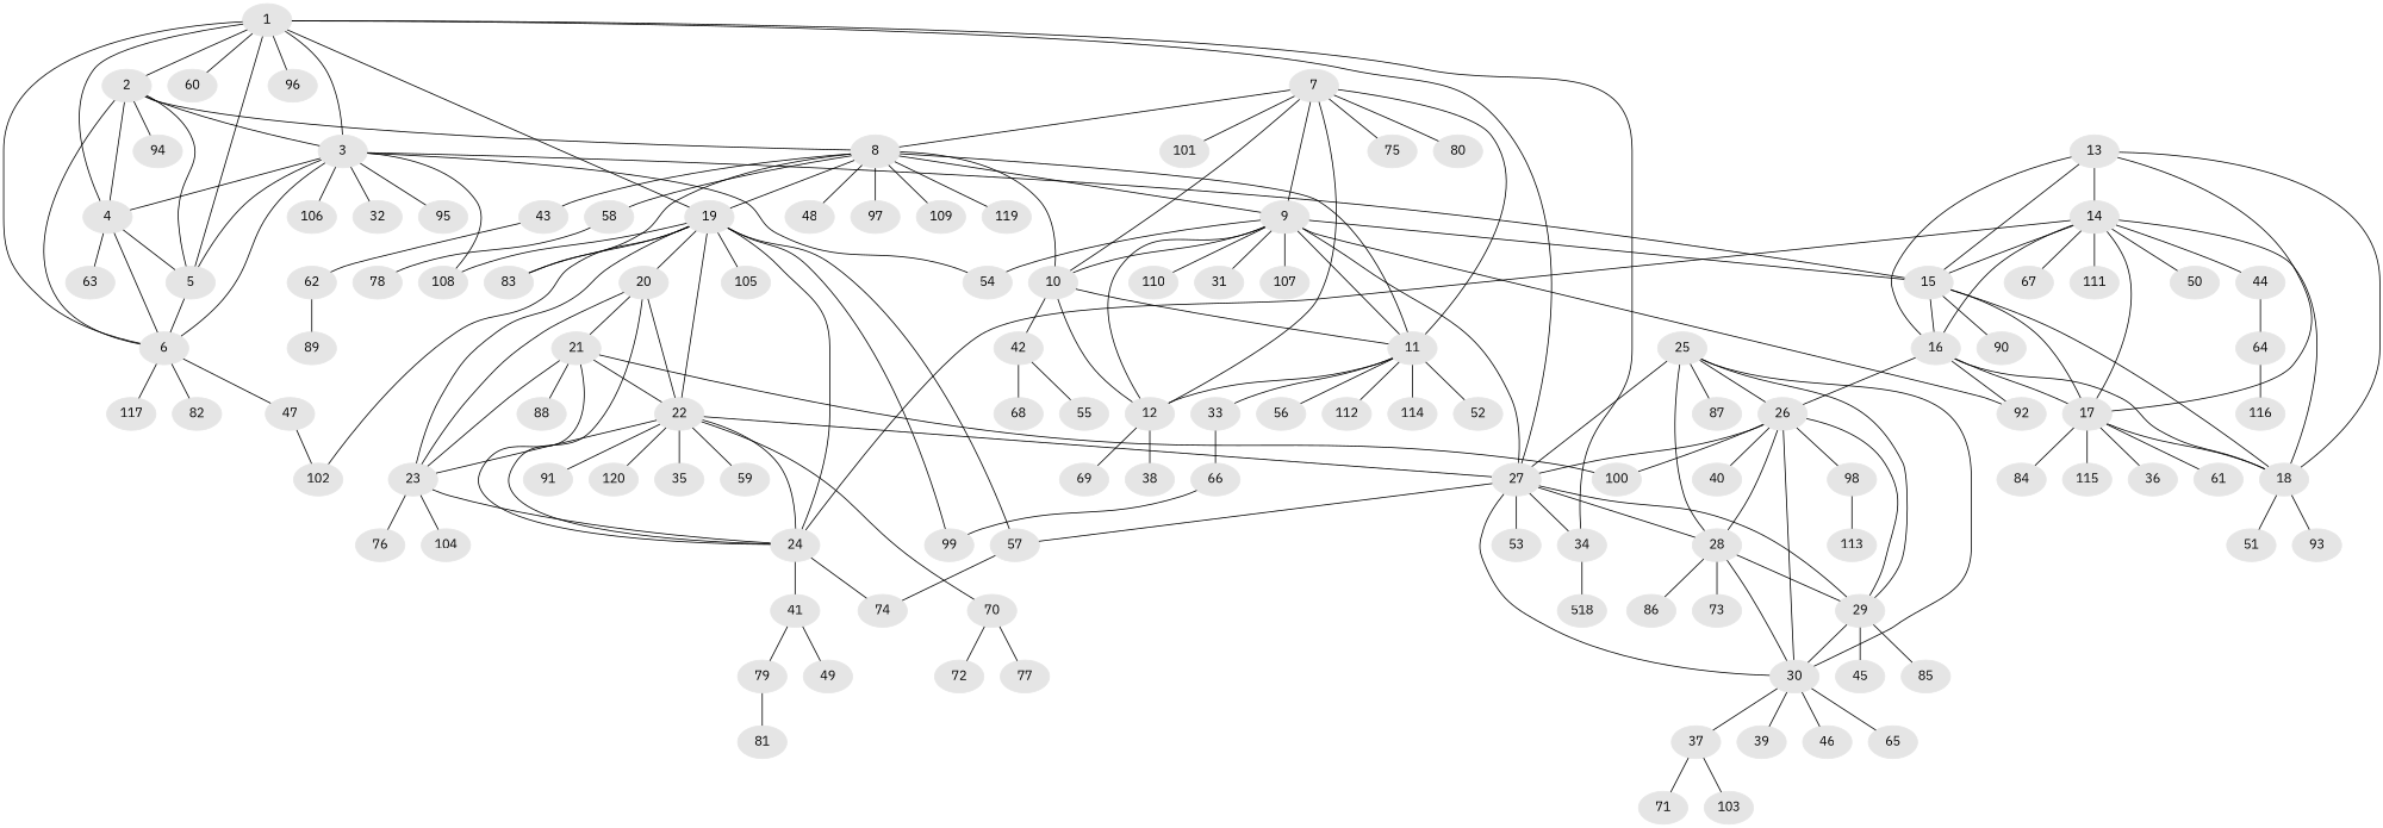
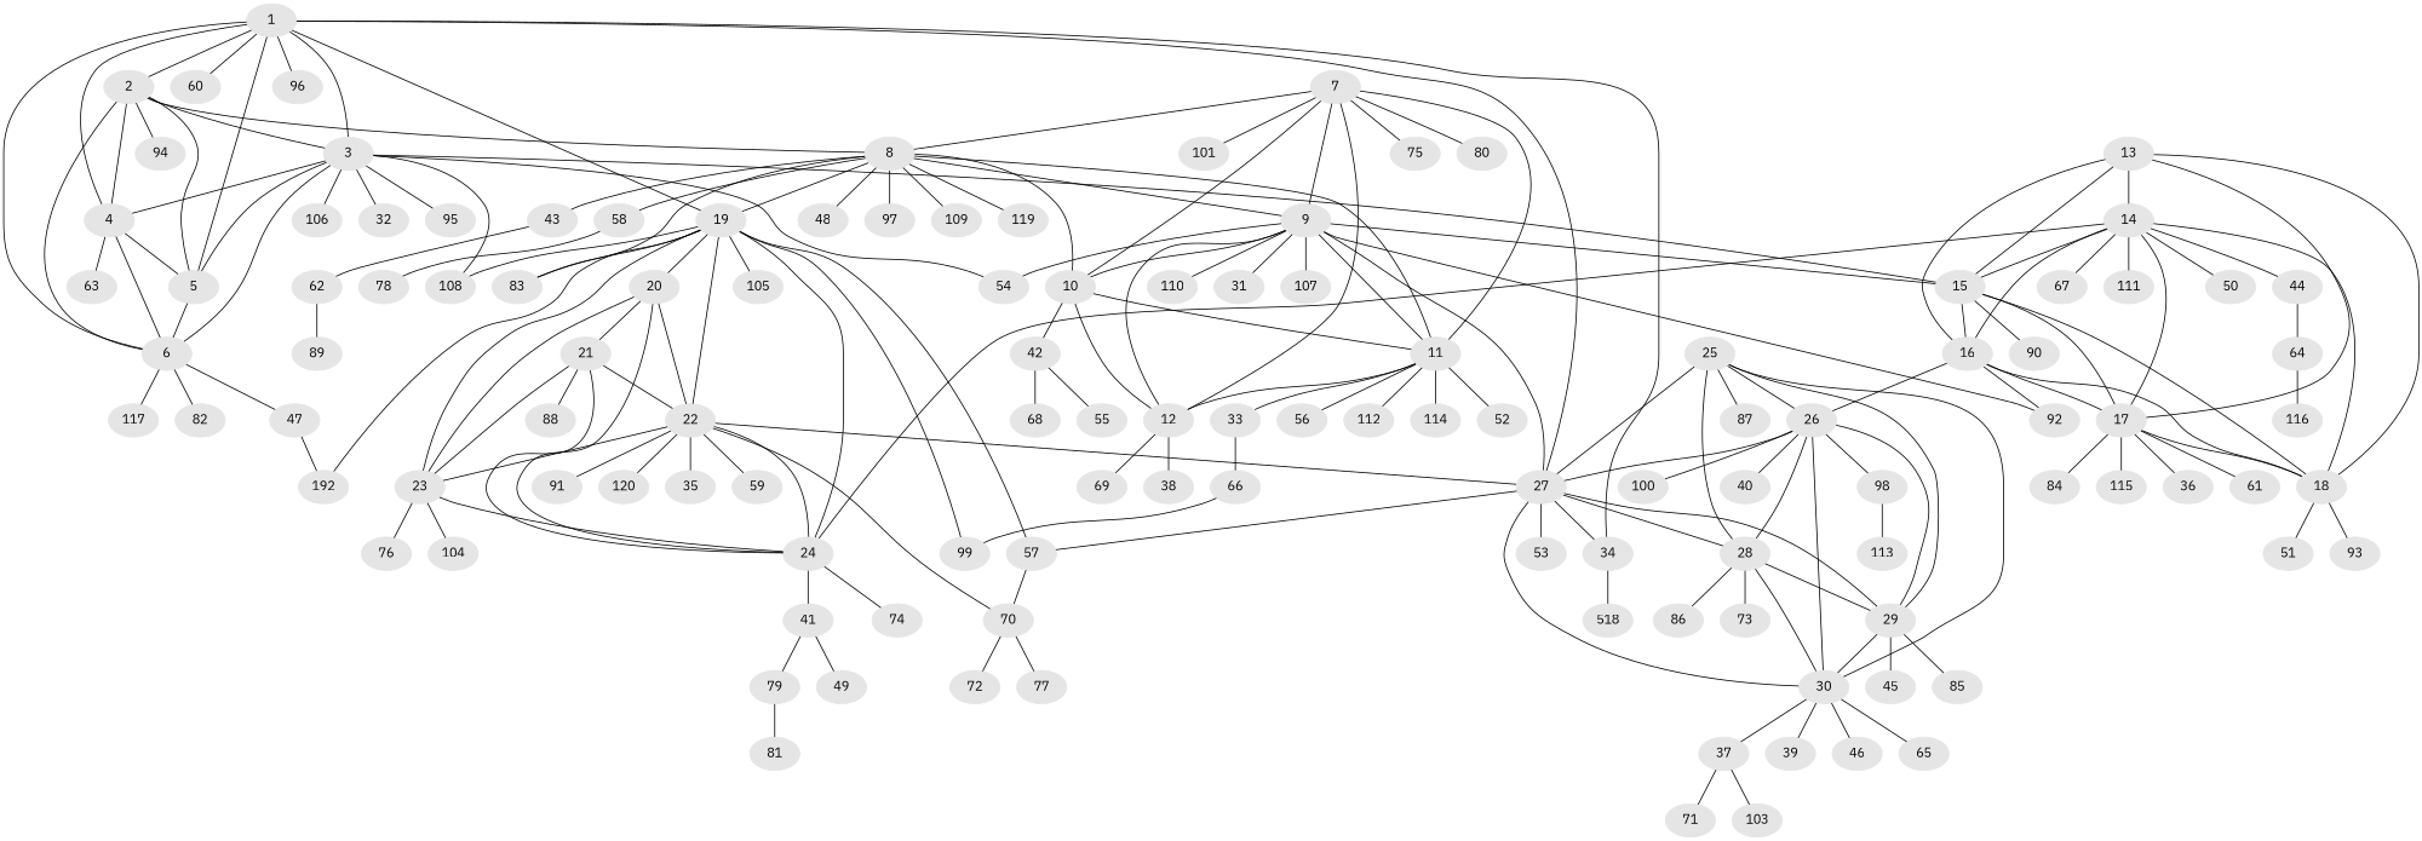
  graph {
    fontname="IBM Plex Sans"
    node [color=gray90 fontname="IBM Plex Sans" style=filled]
    edge [fontname="IBM Plex Sans"]
    1
    2
    3
    4
    5
    6
    19
    27
    34
    60
    96
    8
    94
    15
    32
    54
    95
    106
    108
    63
    47
    82
    117
    83
    24
    20
    22
    23
    57
    99
-   102
+   102 [label=192]
    105
    28
    29
    30
    53
    n37 [label=518]
    9
    10
    11
    43
    48
    58
    97
    109
    119
    16
    17
    18
    90
    7
    12
    75
    80
    101
    31
    92
    107
    110
    42
    33
    52
    56
    112
    114
    38
    69
    62
    78
    55
    68
    66
    13
    14
    44
    50
    67
    111
    26
    36
    61
    84
    115
    51
    93
    41
    74
    64
    100
    40
    98
    21
    88
    35
    59
    70
    91
    120
    76
    104
    72
    77
    49
    79
    25
    87
    73
    86
    45
    85
    37
    39
    46
    65
    113
    71
    103
    81
    89
    116
    1 -- 2
    1 -- 3
    1 -- 4
    1 -- 5
    1 -- 6
    1 -- 19
    1 -- 27
    1 -- 34
    1 -- 60
    1 -- 96
    2 -- 3
    2 -- 4
    2 -- 5
    2 -- 6
    2 -- 8
    2 -- 94
    3 -- 4
    3 -- 5
    3 -- 6
    3 -- 15
    3 -- 32
    3 -- 54
    3 -- 95
    3 -- 106
    3 -- 108
    4 -- 5
    4 -- 6
    4 -- 63
    5 -- 6
    6 -- 47
    6 -- 82
    6 -- 117
    19 -- 108
    19 -- 83
    19 -- 24
    19 -- 20
    19 -- 22
    19 -- 23
    19 -- 57
    19 -- 99
    19 -- 102
    19 -- 105
    27 -- 34
    27 -- 57
    27 -- 28
    27 -- 29
    27 -- 30
    27 -- 53
    34 -- n37
    8 -- 19
    8 -- 83
    8 -- 9
    8 -- 10
    8 -- 11
    8 -- 43
    8 -- 48
    8 -- 58
    8 -- 97
    8 -- 109
    8 -- 119
    15 -- 16
    15 -- 17
    15 -- 18
    15 -- 90
    47 -- 102
    24 -- 41
    24 -- 74
    20 -- 24
    20 -- 22
    20 -- 23
    20 -- 21
    22 -- 27
    22 -- 24
    22 -- 23
    22 -- 35
    22 -- 59
    22 -- 70
    22 -- 91
    22 -- 120
    23 -- 24
    23 -- 76
    23 -- 104
-   57 -- 74
+   57 -- 70
    28 -- 29
    28 -- 30
    28 -- 73
    28 -- 86
    29 -- 30
    29 -- 45
    29 -- 85
    30 -- 37
    30 -- 39
    30 -- 46
    30 -- 65
    9 -- 27
    9 -- 15
    9 -- 54
    9 -- 10
    9 -- 11
    9 -- 12
    9 -- 31
    9 -- 92
    9 -- 107
    9 -- 110
    10 -- 11
    10 -- 12
    10 -- 42
    11 -- 12
    11 -- 33
    11 -- 52
    11 -- 56
    11 -- 112
    11 -- 114
    43 -- 62
    58 -- 78
    16 -- 17
    16 -- 18
    16 -- 92
    16 -- 26
    17 -- 18
    17 -- 36
    17 -- 61
    17 -- 84
    17 -- 115
    18 -- 51
    18 -- 93
    7 -- 8
    7 -- 9
    7 -- 10
    7 -- 11
    7 -- 12
    7 -- 75
    7 -- 80
    7 -- 101
    12 -- 38
    12 -- 69
    42 -- 55
    42 -- 68
    33 -- 66
    62 -- 89
    66 -- 99
    13 -- 15
    13 -- 16
    13 -- 17
    13 -- 18
    13 -- 14
    14 -- 15
    14 -- 24
    14 -- 16
    14 -- 17
    14 -- 18
    14 -- 44
    14 -- 50
    14 -- 67
    14 -- 111
    44 -- 64
    26 -- 27
    26 -- 28
    26 -- 29
    26 -- 30
    26 -- 100
    26 -- 40
    26 -- 98
    41 -- 49
    41 -- 79
    64 -- 116
    98 -- 113
    21 -- 24
    21 -- 22
    21 -- 23
-   21 -- 100
    21 -- 88
    70 -- 72
    70 -- 77
    79 -- 81
    25 -- 27
    25 -- 28
    25 -- 29
    25 -- 30
    25 -- 26
    25 -- 87
    37 -- 71
    37 -- 103
  }
